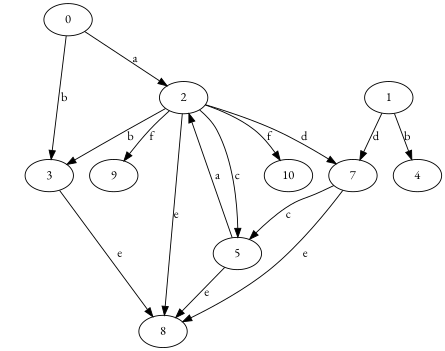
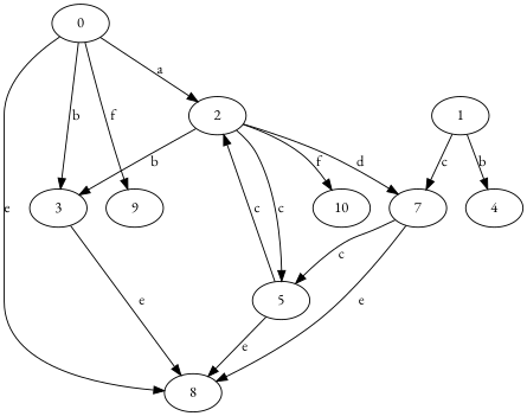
  strict digraph {
    fontname="EB Garamond"
    node [fontname="EB Garamond"]
    edge [fontname="EB Garamond"]
    0
    2
    3
    9
    10
    5
    7
    8
    1
    4
    0 -> 2 [label=a]
    0 -> 3 [label=b]
-   2 -> 9 [label=f]
+   0 -> 9 [label=f]
    2 -> 3 [label=b]
    2 -> 10 [label=f]
    2 -> 5 [label=c]
    2 -> 7 [label=d]
-   2 -> 8 [label=e]
+   0 -> 8 [label=e]
    3 -> 8 [label=e]
-   5 -> 2 [label=a]
+   5 -> 2 [label=c]
    5 -> 8 [label=e]
    7 -> 5 [label=c]
    7 -> 8 [label=e]
-   1 -> 7 [label=d]
+   1 -> 7 [label=c]
    1 -> 4 [label=b]
  }
